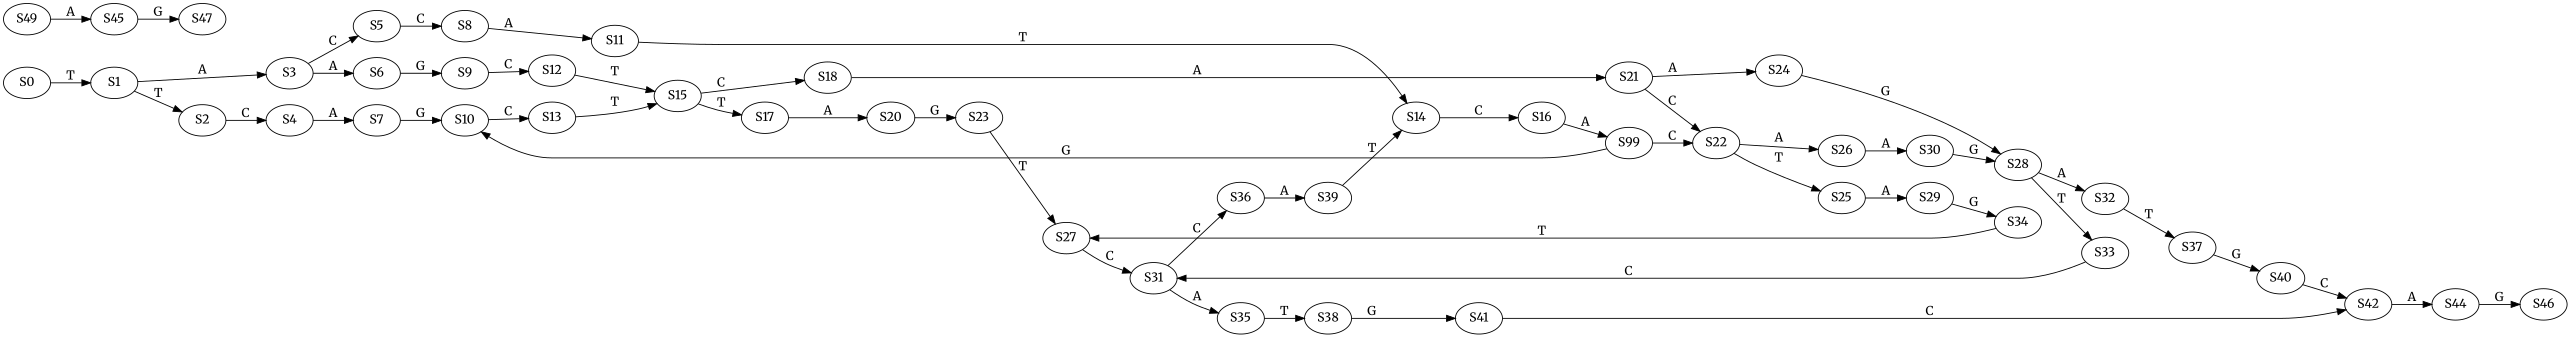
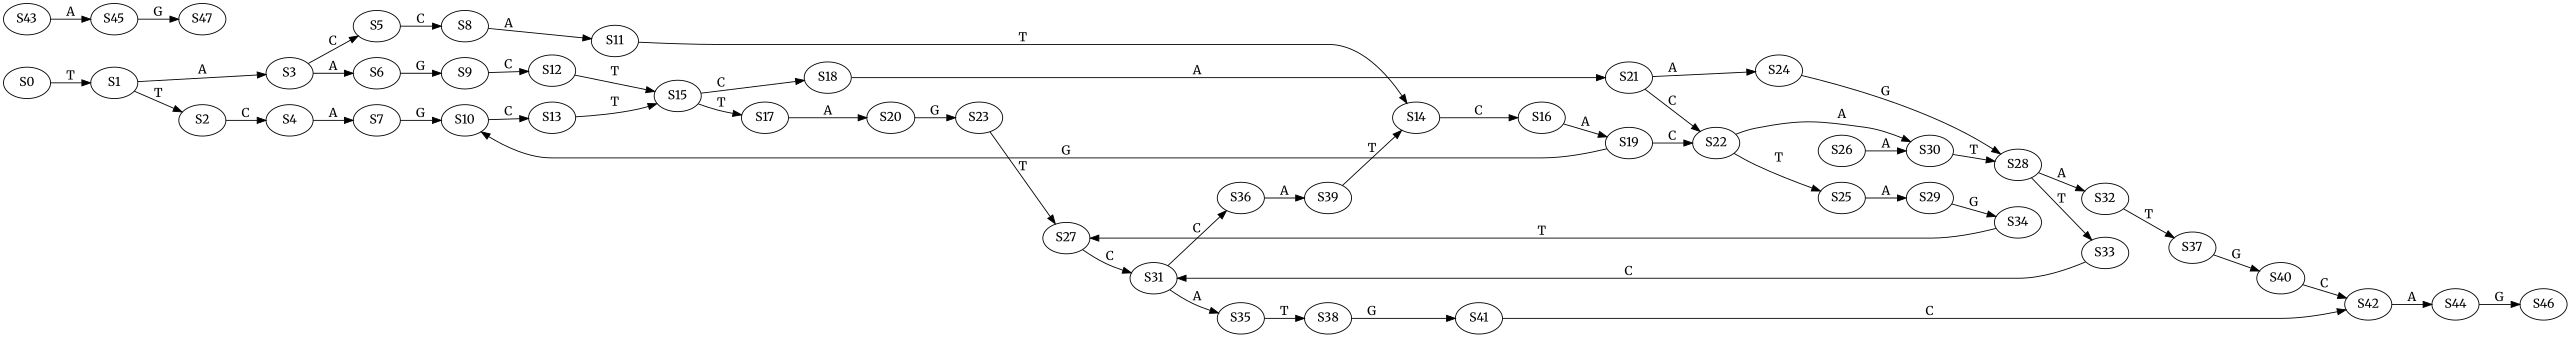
  strict digraph {
    fontname=Merriweather
    rankdir=LR
    node [fontname=Merriweather]
    edge [fontname=Merriweather]
    S0
    S1
    S2
    S3
    S4
    S5
    S6
    S7
    S8
    S9
    S10
    S11
    S12
    S13
    S14
    S15
    S16
    S17
    S18
-   S19 [label=S99]
+   S19
    S20
    S21
    S22
    S23
    S24
    S25
    S26
    S27
    S28
    S29
    S30
    S31
    S32
    S33
    S34
    S35
    S36
    S37
    S38
    S39
    S40
    S41
    S42
    S44
-   S43 [label=S49]
+   S43
    S45
    S46
    S47
    S0 -> S1 [label=T]
    S1 -> S2 [label=T]
    S1 -> S3 [label=A]
    S2 -> S4 [label=C]
    S3 -> S5 [label=C]
    S3 -> S6 [label=A]
    S4 -> S7 [label=A]
    S5 -> S8 [label=C]
    S6 -> S9 [label=G]
    S7 -> S10 [label=G]
    S8 -> S11 [label=A]
    S9 -> S12 [label=C]
    S10 -> S13 [label=C]
    S11 -> S14 [label=T]
    S12 -> S15 [label=T]
    S13 -> S15 [label=T]
    S14 -> S16 [label=C]
    S15 -> S17 [label=T]
    S15 -> S18 [label=C]
    S16 -> S19 [label=A]
    S17 -> S20 [label=A]
    S18 -> S21 [label=A]
    S19 -> S10 [label=G]
    S19 -> S22 [label=C]
    S20 -> S23 [label=G]
    S21 -> S22 [label=C]
    S21 -> S24 [label=A]
    S22 -> S25 [label=T]
-   S22 -> S26 [label=A]
+   S22 -> S30 [label=A]
    S23 -> S27 [label=T]
    S24 -> S28 [label=G]
    S25 -> S29 [label=A]
    S26 -> S30 [label=A]
    S27 -> S31 [label=C]
    S28 -> S32 [label=A]
    S28 -> S33 [label=T]
    S29 -> S34 [label=G]
-   S30 -> S28 [label=G]
+   S30 -> S28 [label=T]
    S31 -> S35 [label=A]
    S31 -> S36 [label=C]
    S32 -> S37 [label=T]
    S33 -> S31 [label=C]
    S34 -> S27 [label=T]
    S35 -> S38 [label=T]
    S36 -> S39 [label=A]
    S37 -> S40 [label=G]
    S38 -> S41 [label=G]
    S39 -> S14 [label=T]
    S40 -> S42 [label=C]
    S41 -> S42 [label=C]
    S42 -> S44 [label=A]
    S44 -> S46 [label=G]
    S43 -> S45 [label=A]
    S45 -> S47 [label=G]
  }
